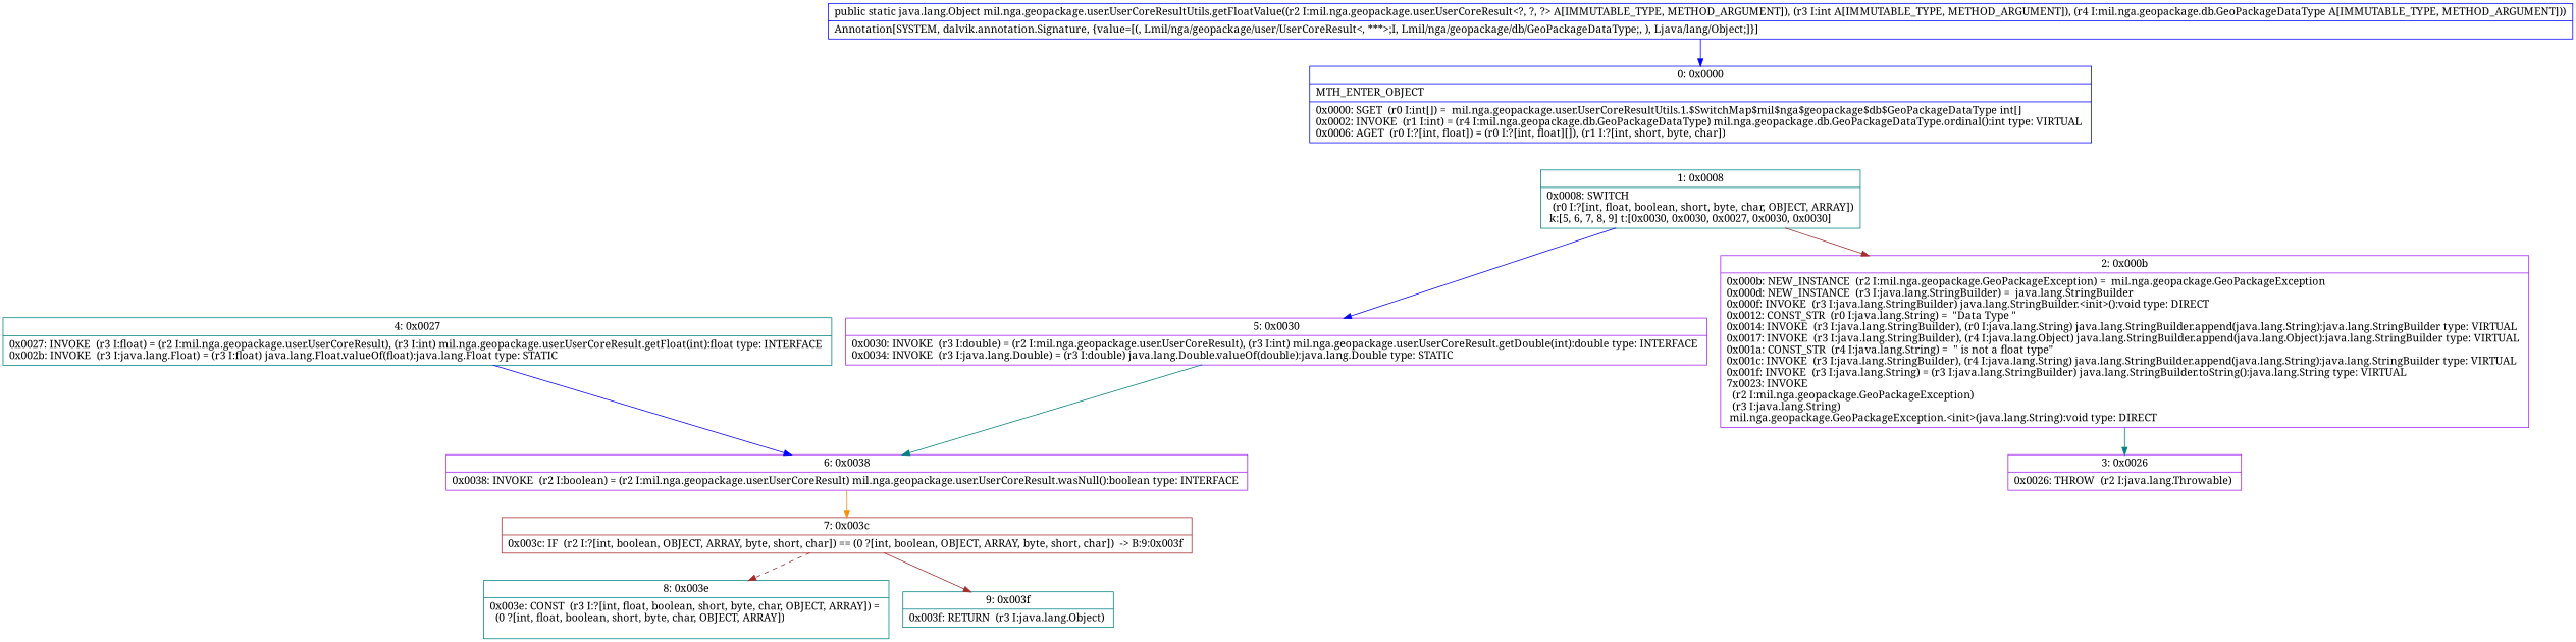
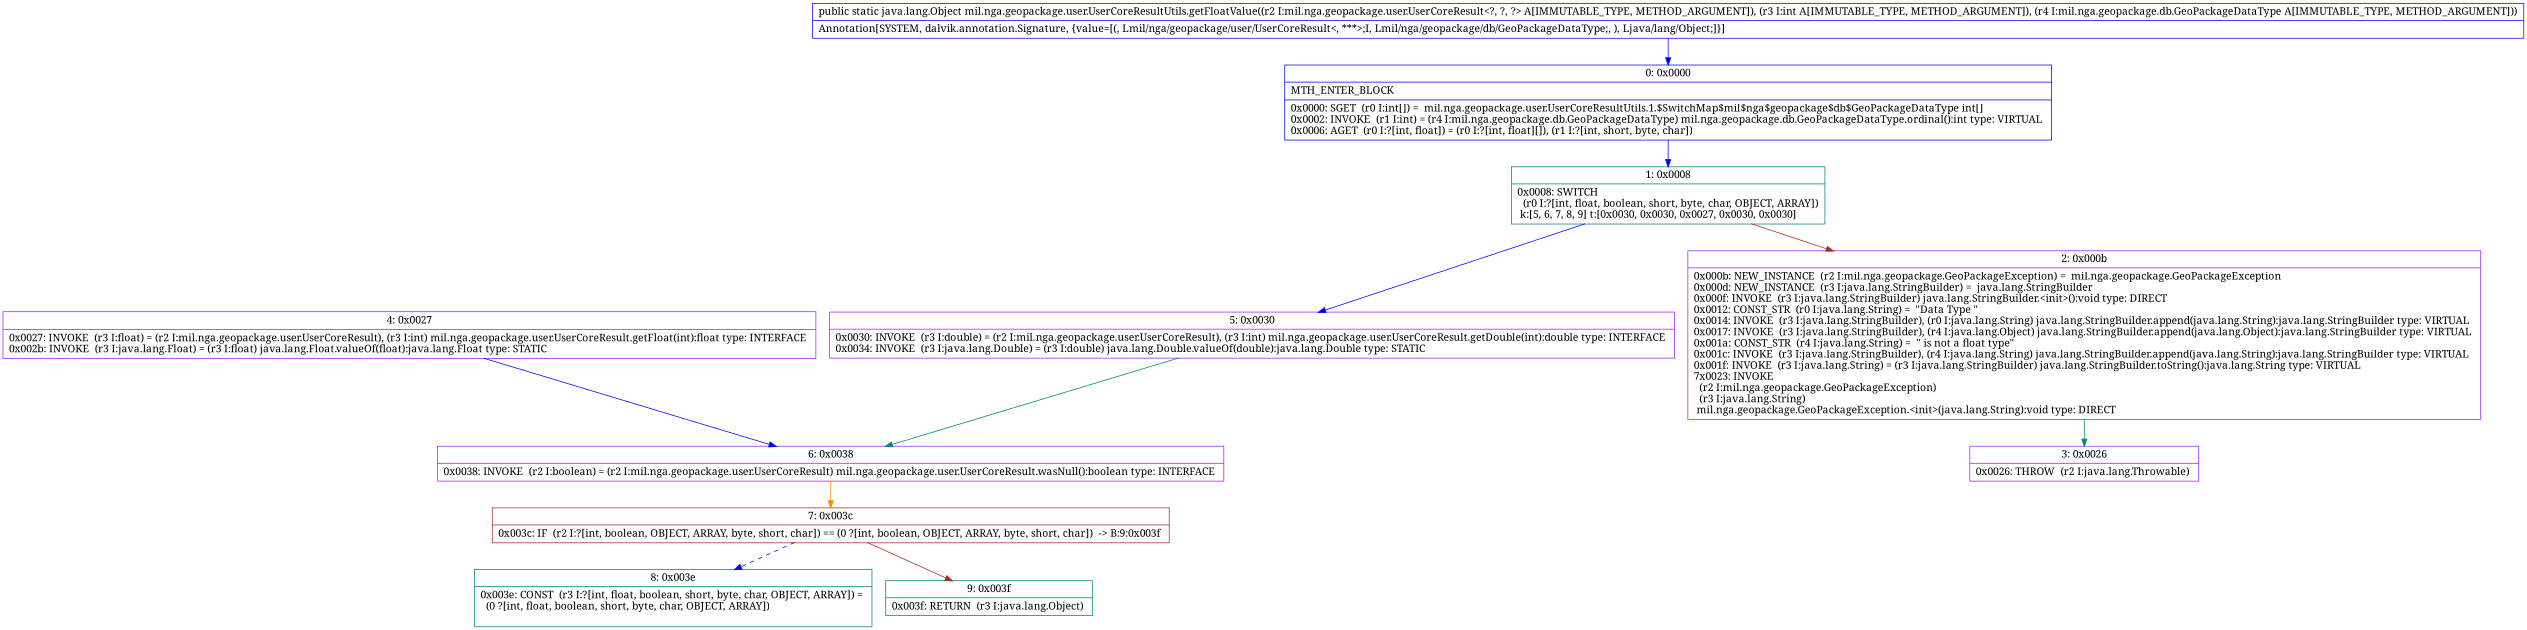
  digraph {
    fontname="Noto Serif"
    node [color=purple fontname="Noto Serif" shape=record]
    edge [color=blue fontname="Noto Serif"]
-   n1 [color=blue label="{0\:\ 0x0000|MTH_ENTER_OBJECT\l|0x0000: SGET  (r0 I:int[]) =  mil.nga.geopackage.user.UserCoreResultUtils.1.$SwitchMap$mil$nga$geopackage$db$GeoPackageDataType int[] \l0x0002: INVOKE  (r1 I:int) = (r4 I:mil.nga.geopackage.db.GeoPackageDataType) mil.nga.geopackage.db.GeoPackageDataType.ordinal():int type: VIRTUAL \l0x0006: AGET  (r0 I:?[int, float]) = (r0 I:?[int, float][]), (r1 I:?[int, short, byte, char]) \l}"]
+   n1 [color=blue label="{0\:\ 0x0000|MTH_ENTER_BLOCK\l|0x0000: SGET  (r0 I:int[]) =  mil.nga.geopackage.user.UserCoreResultUtils.1.$SwitchMap$mil$nga$geopackage$db$GeoPackageDataType int[] \l0x0002: INVOKE  (r1 I:int) = (r4 I:mil.nga.geopackage.db.GeoPackageDataType) mil.nga.geopackage.db.GeoPackageDataType.ordinal():int type: VIRTUAL \l0x0006: AGET  (r0 I:?[int, float]) = (r0 I:?[int, float][]), (r1 I:?[int, short, byte, char]) \l}"]
    n2 [color=teal label="{1\:\ 0x0008|0x0008: SWITCH  \l  (r0 I:?[int, float, boolean, short, byte, char, OBJECT, ARRAY])\l k:[5, 6, 7, 8, 9] t:[0x0030, 0x0030, 0x0027, 0x0030, 0x0030] \l}"]
    n3 [label="{2\:\ 0x000b|0x000b: NEW_INSTANCE  (r2 I:mil.nga.geopackage.GeoPackageException) =  mil.nga.geopackage.GeoPackageException \l0x000d: NEW_INSTANCE  (r3 I:java.lang.StringBuilder) =  java.lang.StringBuilder \l0x000f: INVOKE  (r3 I:java.lang.StringBuilder) java.lang.StringBuilder.\<init\>():void type: DIRECT \l0x0012: CONST_STR  (r0 I:java.lang.String) =  \"Data Type \" \l0x0014: INVOKE  (r3 I:java.lang.StringBuilder), (r0 I:java.lang.String) java.lang.StringBuilder.append(java.lang.String):java.lang.StringBuilder type: VIRTUAL \l0x0017: INVOKE  (r3 I:java.lang.StringBuilder), (r4 I:java.lang.Object) java.lang.StringBuilder.append(java.lang.Object):java.lang.StringBuilder type: VIRTUAL \l0x001a: CONST_STR  (r4 I:java.lang.String) =  \" is not a float type\" \l0x001c: INVOKE  (r3 I:java.lang.StringBuilder), (r4 I:java.lang.String) java.lang.StringBuilder.append(java.lang.String):java.lang.StringBuilder type: VIRTUAL \l0x001f: INVOKE  (r3 I:java.lang.String) = (r3 I:java.lang.StringBuilder) java.lang.StringBuilder.toString():java.lang.String type: VIRTUAL \l7x0023: INVOKE  \l  (r2 I:mil.nga.geopackage.GeoPackageException)\l  (r3 I:java.lang.String)\l mil.nga.geopackage.GeoPackageException.\<init\>(java.lang.String):void type: DIRECT \l}"]
    n4 [label="{5\:\ 0x0030|0x0030: INVOKE  (r3 I:double) = (r2 I:mil.nga.geopackage.user.UserCoreResult), (r3 I:int) mil.nga.geopackage.user.UserCoreResult.getDouble(int):double type: INTERFACE \l0x0034: INVOKE  (r3 I:java.lang.Double) = (r3 I:double) java.lang.Double.valueOf(double):java.lang.Double type: STATIC \l}"]
    n5 [label="{3\:\ 0x0026|0x0026: THROW  (r2 I:java.lang.Throwable) \l}"]
-   n6 [color=teal label="{4\:\ 0x0027|0x0027: INVOKE  (r3 I:float) = (r2 I:mil.nga.geopackage.user.UserCoreResult), (r3 I:int) mil.nga.geopackage.user.UserCoreResult.getFloat(int):float type: INTERFACE \l0x002b: INVOKE  (r3 I:java.lang.Float) = (r3 I:float) java.lang.Float.valueOf(float):java.lang.Float type: STATIC \l}"]
+   n6 [label="{4\:\ 0x0027|0x0027: INVOKE  (r3 I:float) = (r2 I:mil.nga.geopackage.user.UserCoreResult), (r3 I:int) mil.nga.geopackage.user.UserCoreResult.getFloat(int):float type: INTERFACE \l0x002b: INVOKE  (r3 I:java.lang.Float) = (r3 I:float) java.lang.Float.valueOf(float):java.lang.Float type: STATIC \l}"]
    n7 [label="{6\:\ 0x0038|0x0038: INVOKE  (r2 I:boolean) = (r2 I:mil.nga.geopackage.user.UserCoreResult) mil.nga.geopackage.user.UserCoreResult.wasNull():boolean type: INTERFACE \l}"]
    n8 [color=brown label="{7\:\ 0x003c|0x003c: IF  (r2 I:?[int, boolean, OBJECT, ARRAY, byte, short, char]) == (0 ?[int, boolean, OBJECT, ARRAY, byte, short, char])  \-\> B:9:0x003f \l}"]
    n9 [color=teal label="{8\:\ 0x003e|0x003e: CONST  (r3 I:?[int, float, boolean, short, byte, char, OBJECT, ARRAY]) = \l  (0 ?[int, float, boolean, short, byte, char, OBJECT, ARRAY])\l \l}"]
    n10 [color=teal label="{9\:\ 0x003f|0x003f: RETURN  (r3 I:java.lang.Object) \l}"]
    n11 [color=blue label="{public static java.lang.Object mil.nga.geopackage.user.UserCoreResultUtils.getFloatValue((r2 I:mil.nga.geopackage.user.UserCoreResult\<?, ?, ?\> A[IMMUTABLE_TYPE, METHOD_ARGUMENT]), (r3 I:int A[IMMUTABLE_TYPE, METHOD_ARGUMENT]), (r4 I:mil.nga.geopackage.db.GeoPackageDataType A[IMMUTABLE_TYPE, METHOD_ARGUMENT]))  | Annotation[SYSTEM, dalvik.annotation.Signature, \{value=[(, Lmil\/nga\/geopackage\/user\/UserCoreResult\<, ***\>;I, Lmil\/nga\/geopackage\/db\/GeoPackageDataType;, ), Ljava\/lang\/Object;]\}]\l}"]
+   n1 -> n2
    n2 -> n3 [color=brown]
    n2 -> n4
    n3 -> n5 [color=teal]
    n4 -> n7 [color=teal]
    n6 -> n7
    n7 -> n8 [color=darkorange]
-   n8 -> n9 [color=brown style=dashed]
+   n8 -> n9 [style=dashed]
    n8 -> n10 [color=brown]
    n11 -> n1
  }
